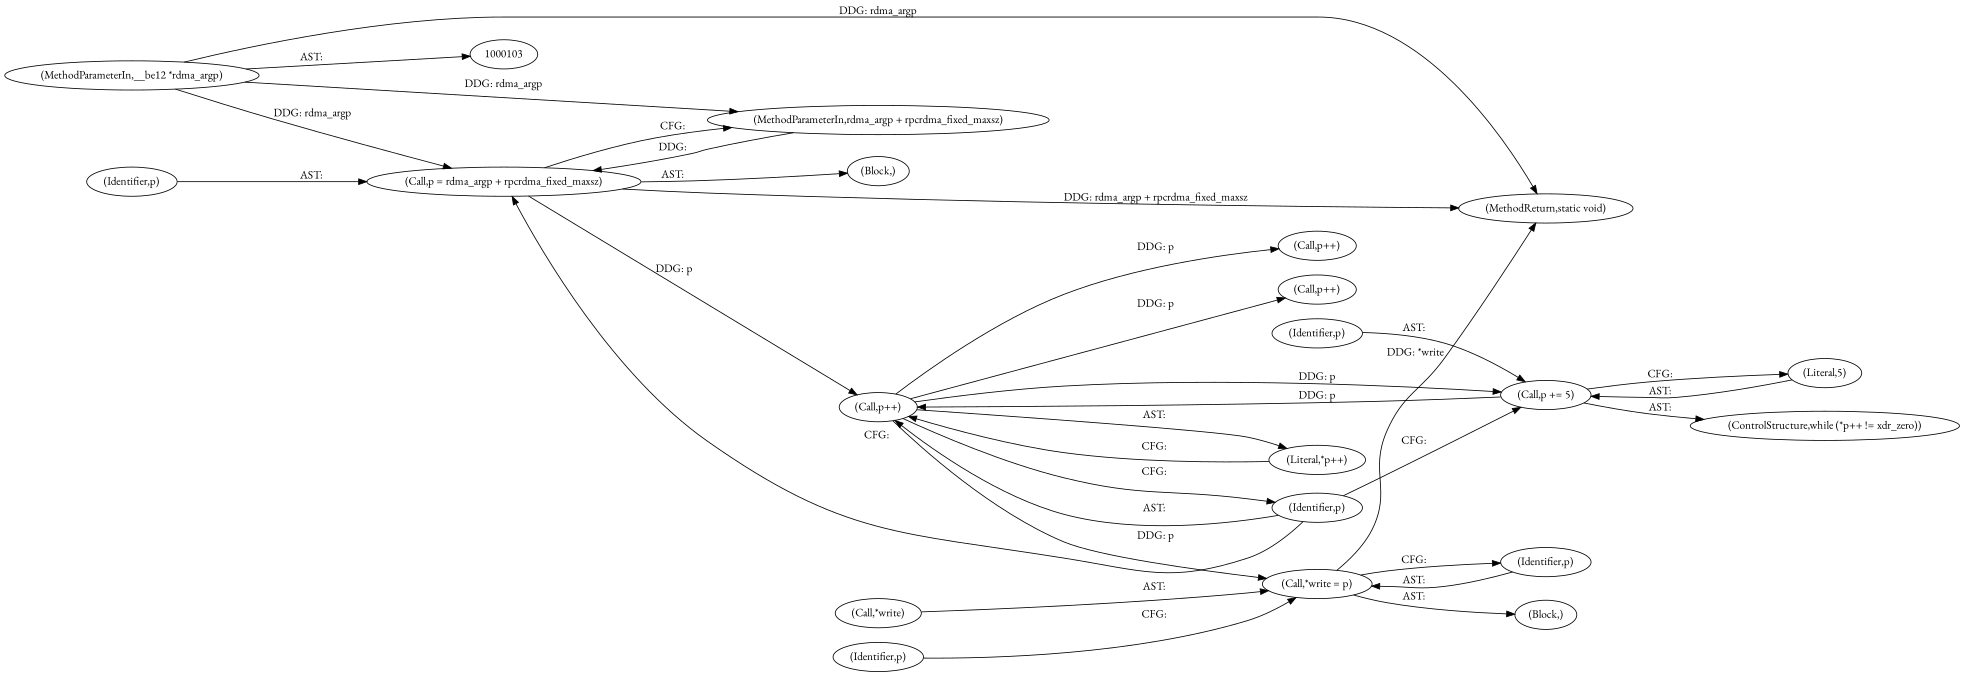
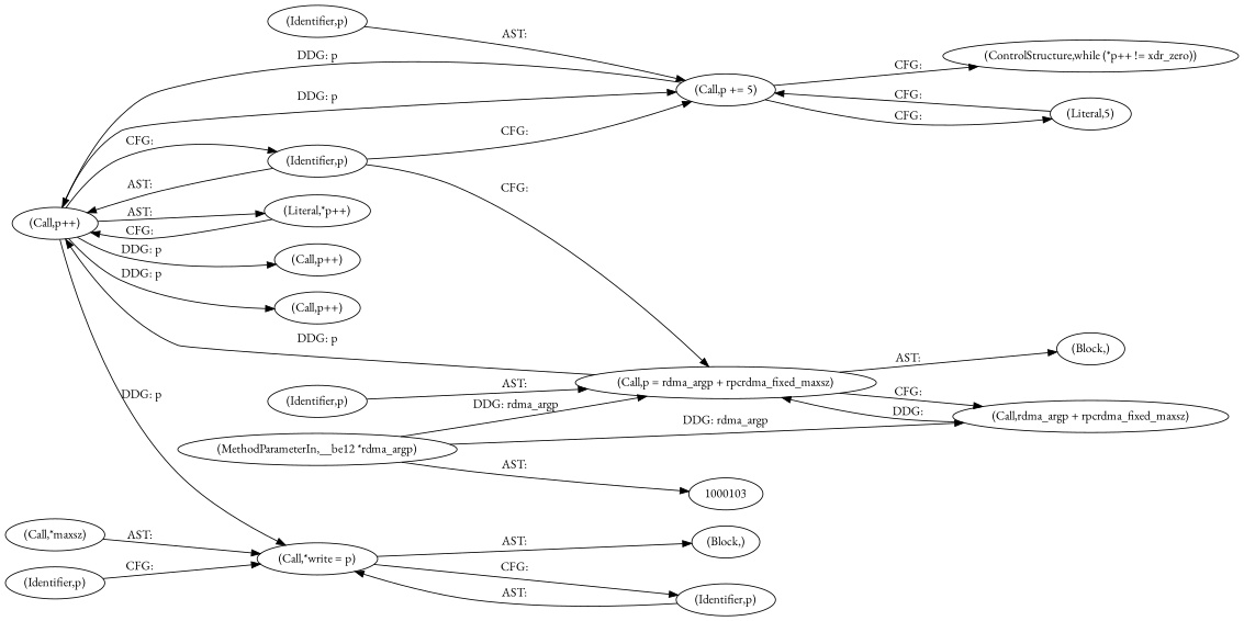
  digraph {
    fontname="EB Garamond"
    rankdir=LR
    node [fontname="EB Garamond"]
    edge [fontname="EB Garamond"]
    n1 [label="(Call,*write = p)"]
-   n2 [label="(MethodReturn,static void)"]
    n3 [label="(Identifier,p)"]
    n4 [label="(Block,)"]
    n5 [label="(Call,p++)"]
    n6 [label="(Call,p += 5)"]
    n7 [label="(Identifier,p)"]
    n8 [label="(Literal,*p++)"]
    n9 [label="(Call,p++)"]
    n10 [label="(Call,p++)"]
    n11 [label="(Literal,5)"]
    n12 [label="(ControlStructure,while (*p++ != xdr_zero))"]
    n13 [label="(Call,p = rdma_argp + rpcrdma_fixed_maxsz)"]
-   n14 [label="(MethodParameterIn,rdma_argp + rpcrdma_fixed_maxsz)"]
+   n14 [label="(Call,rdma_argp + rpcrdma_fixed_maxsz)"]
    n15 [label="(Block,)"]
    n16 [label="(MethodParameterIn,__be12 *rdma_argp)"]
    1000103
-   n18 [label="(Call,*write)"]
+   n18 [label="(Call,*maxsz)"]
    n19 [label="(Identifier,p)"]
    n20 [label="(Identifier,p)"]
    n21 [label="(Identifier,p)"]
-   n1 -> n2 [label="DDG: *write"]
    n1 -> n3 [label="CFG: "]
    n1 -> n4 [label="AST: "]
    n3 -> n1 [label="AST: "]
    n5 -> n1 [label="DDG: p"]
    n5 -> n6 [label="DDG: p"]
    n5 -> n7 [label="CFG: "]
    n5 -> n8 [label="AST: "]
    n5 -> n9 [label="DDG: p"]
    n5 -> n10 [label="DDG: p"]
    n6 -> n5 [label="DDG: p"]
    n6 -> n11 [label="CFG: "]
-   n6 -> n12 [label="AST: "]
+   n6 -> n12 [label="CFG: "]
    n7 -> n5 [label="AST: "]
    n7 -> n6 [label="CFG: "]
    n7 -> n13 [label="CFG: "]
    n8 -> n5 [label="CFG: "]
-   n11 -> n6 [label="AST: "]
-   n13 -> n2 [label="DDG: rdma_argp + rpcrdma_fixed_maxsz"]
+   n11 -> n6 [label="CFG: "]
    n13 -> n5 [label="DDG: p"]
    n13 -> n14 [label="CFG: "]
    n13 -> n15 [label="AST: "]
    n14 -> n13 [label="DDG: "]
-   n16 -> n2 [label="DDG: rdma_argp"]
    n16 -> n13 [label="DDG: rdma_argp"]
    n16 -> n14 [label="DDG: rdma_argp"]
    n16 -> 1000103 [label="AST: "]
    n18 -> n1 [label="AST: "]
    n19 -> n13 [label="AST: "]
    n20 -> n1 [label="CFG: "]
    n21 -> n6 [label="AST: "]
  }
